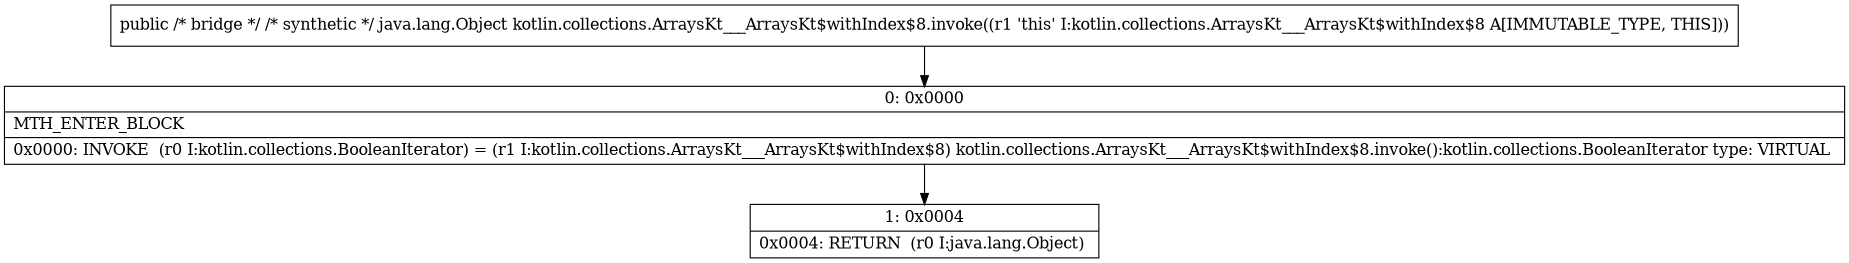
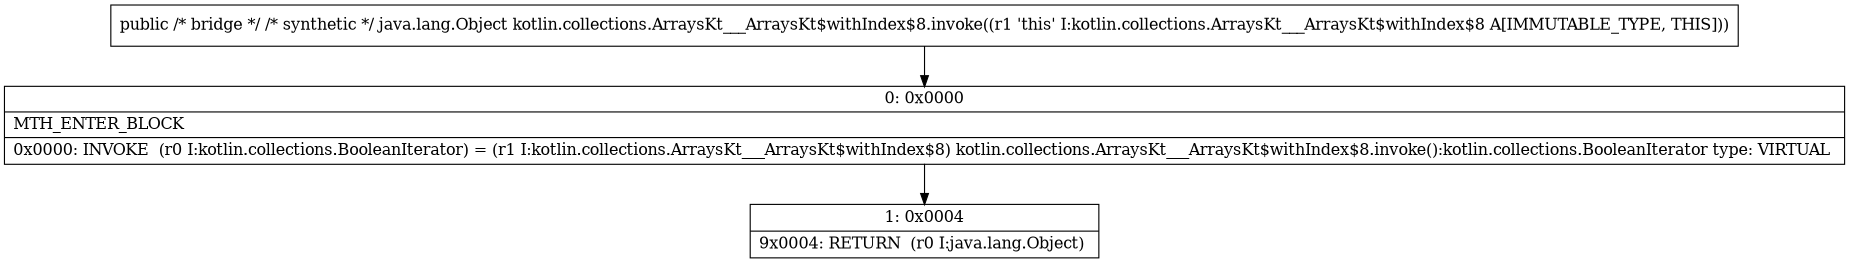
  digraph {
    node [shape=record]
    n1 [label="{0\:\ 0x0000|MTH_ENTER_BLOCK\l|0x0000: INVOKE  (r0 I:kotlin.collections.BooleanIterator) = (r1 I:kotlin.collections.ArraysKt___ArraysKt$withIndex$8) kotlin.collections.ArraysKt___ArraysKt$withIndex$8.invoke():kotlin.collections.BooleanIterator type: VIRTUAL \l}"]
-   n2 [label="{1\:\ 0x0004|0x0004: RETURN  (r0 I:java.lang.Object) \l}"]
+   n2 [label="{1\:\ 0x0004|9x0004: RETURN  (r0 I:java.lang.Object) \l}"]
    n3 [label="{public \/* bridge *\/ \/* synthetic *\/ java.lang.Object kotlin.collections.ArraysKt___ArraysKt$withIndex$8.invoke((r1 'this' I:kotlin.collections.ArraysKt___ArraysKt$withIndex$8 A[IMMUTABLE_TYPE, THIS])) }"]
    n1 -> n2
    n3 -> n1
  }
